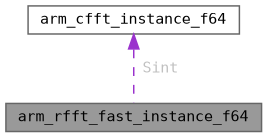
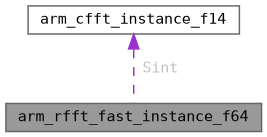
  digraph {
    fontname="DejaVu Sans Mono"
    node [color=gray40 fontname="DejaVu Sans Mono" fontsize=10 shape=box style=filled]
    n1 [fillcolor=grey60 fontcolor=black height=0.2 label=arm_rfft_fast_instance_f64 width=0.4]
-   n2 [fillcolor=white height=0.2 label=arm_cfft_instance_f64 width=0.4]
+   n2 [fillcolor=white height=0.2 label=arm_cfft_instance_f14 width=0.4]
    n2 -> n1 [color=darkorchid3 dir=back fontcolor=grey fontname="DejaVu Sans Mono" fontsize=10 label=" Sint" labelfontname=Helvetica labelfontsize=10 style=dashed]
  }
